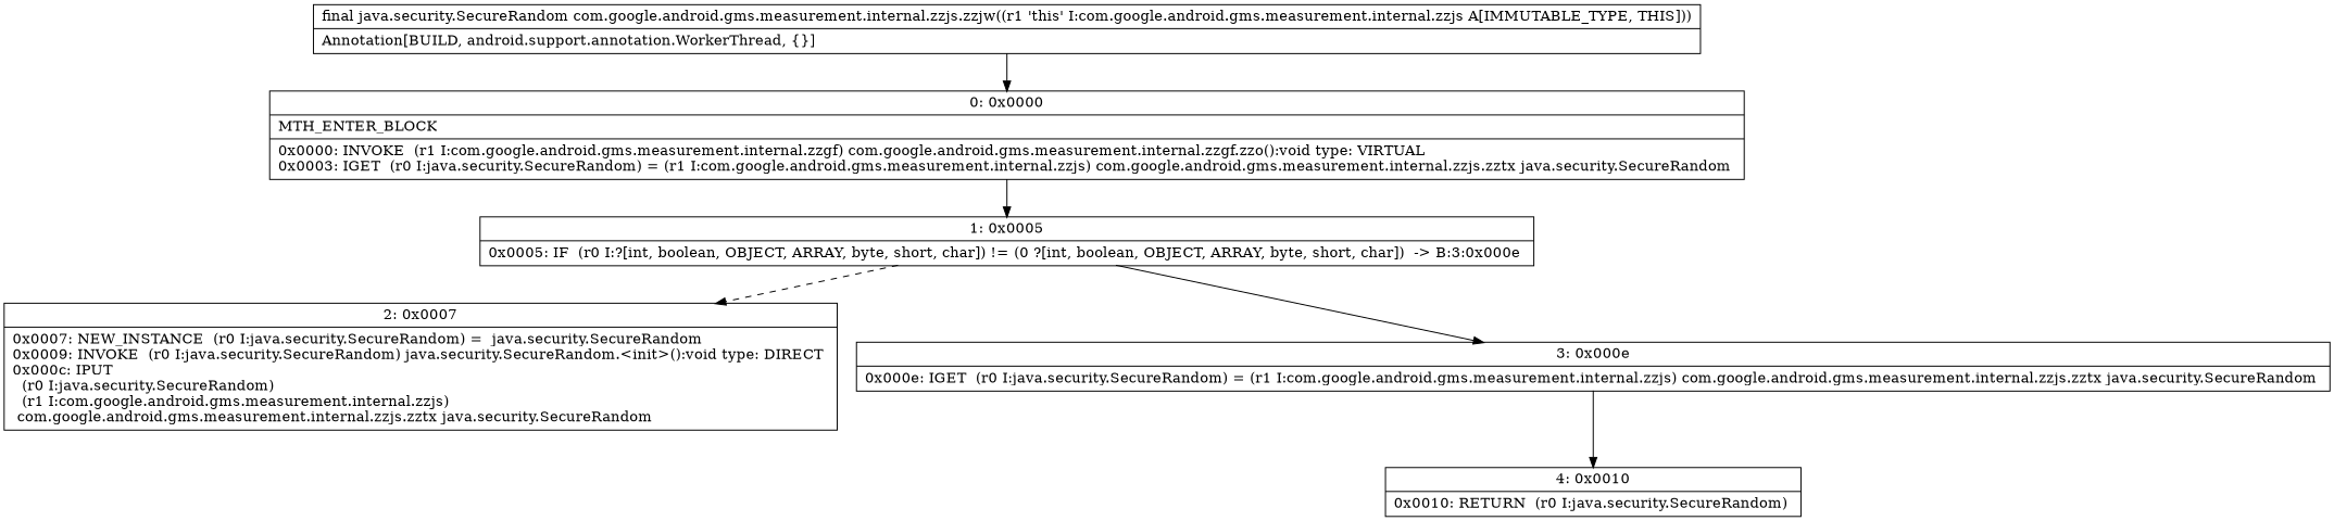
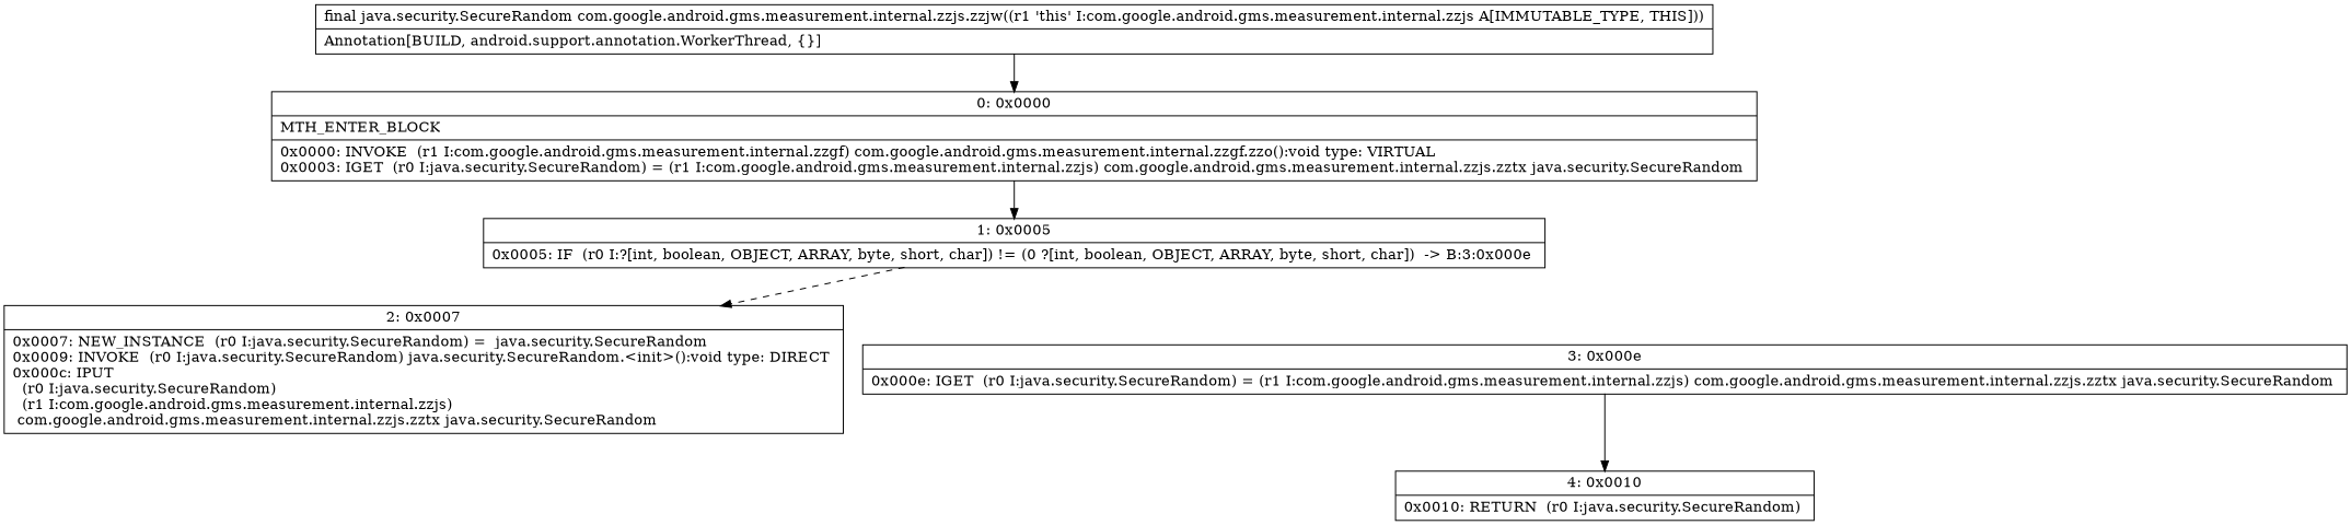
  digraph {
    node [shape=record]
    n1 [label="{0\:\ 0x0000|MTH_ENTER_BLOCK\l|0x0000: INVOKE  (r1 I:com.google.android.gms.measurement.internal.zzgf) com.google.android.gms.measurement.internal.zzgf.zzo():void type: VIRTUAL \l0x0003: IGET  (r0 I:java.security.SecureRandom) = (r1 I:com.google.android.gms.measurement.internal.zzjs) com.google.android.gms.measurement.internal.zzjs.zztx java.security.SecureRandom \l}"]
    n2 [label="{1\:\ 0x0005|0x0005: IF  (r0 I:?[int, boolean, OBJECT, ARRAY, byte, short, char]) != (0 ?[int, boolean, OBJECT, ARRAY, byte, short, char])  \-\> B:3:0x000e \l}"]
    n3 [label="{2\:\ 0x0007|0x0007: NEW_INSTANCE  (r0 I:java.security.SecureRandom) =  java.security.SecureRandom \l0x0009: INVOKE  (r0 I:java.security.SecureRandom) java.security.SecureRandom.\<init\>():void type: DIRECT \l0x000c: IPUT  \l  (r0 I:java.security.SecureRandom)\l  (r1 I:com.google.android.gms.measurement.internal.zzjs)\l com.google.android.gms.measurement.internal.zzjs.zztx java.security.SecureRandom \l}"]
    n4 [label="{3\:\ 0x000e|0x000e: IGET  (r0 I:java.security.SecureRandom) = (r1 I:com.google.android.gms.measurement.internal.zzjs) com.google.android.gms.measurement.internal.zzjs.zztx java.security.SecureRandom \l}"]
    n5 [label="{4\:\ 0x0010|0x0010: RETURN  (r0 I:java.security.SecureRandom) \l}"]
    n6 [label="{final java.security.SecureRandom com.google.android.gms.measurement.internal.zzjs.zzjw((r1 'this' I:com.google.android.gms.measurement.internal.zzjs A[IMMUTABLE_TYPE, THIS]))  | Annotation[BUILD, android.support.annotation.WorkerThread, \{\}]\l}"]
    n1 -> n2
    n2 -> n3 [style=dashed]
-   n2 -> n4
    n4 -> n5
    n6 -> n1
  }
